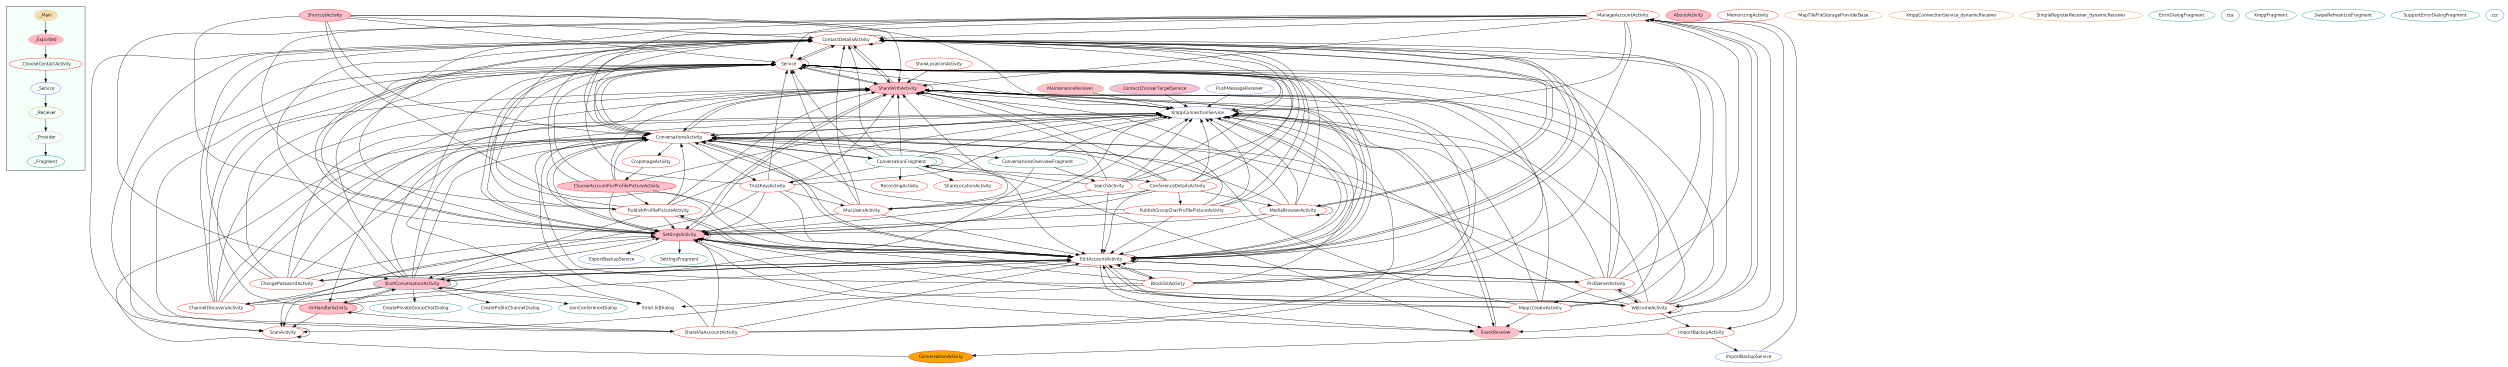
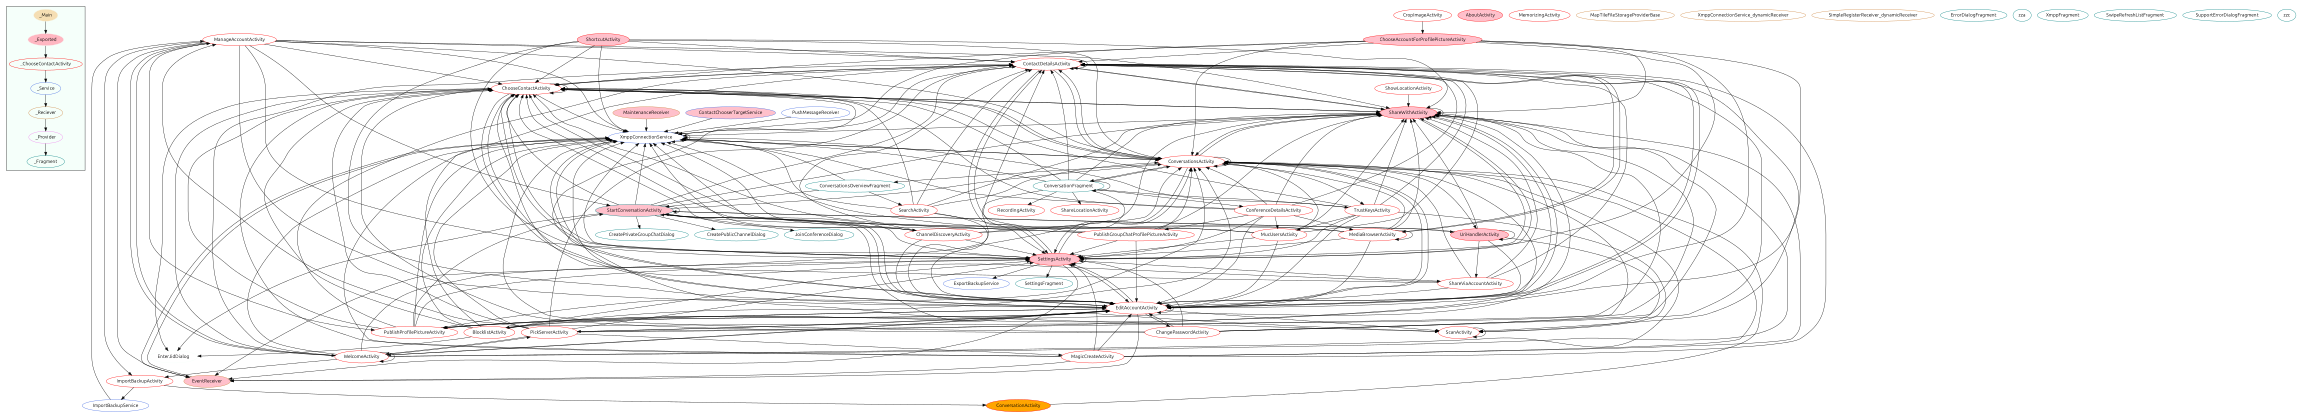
  digraph {
    fontname=Ubuntu
    node [color=red fontname=Ubuntu]
    edge [fontname=Ubuntu]
    n1 [label=_ChooseContactActivity]
    _Service [color=royalblue]
    _Reciever [color=peru]
    _Provider [color=violet]
    _Fragment [color=teal]
    _Main [color=mintcream fillcolor=wheat style=filled]
    _Exported [color=mintcream fillcolor=lightpink style=filled]
    ManageAccountActivity
    ContactDetailsActivity
-   ChooseContactActivity [label=Service]
+   ChooseContactActivity
    ShareWithActivity [fillcolor=pink style=filled]
    ConversationsActivity
    StartConversationActivity [color=teal fillcolor=pink style=filled]
    EditAccountActivity
    ImportBackupActivity
    SettingsActivity [fillcolor=pink style=filled]
    WelcomeActivity
    PublishProfilePictureActivity
    XmppConnectionService [color=royalblue]
    EventReceiver [color=peru fillcolor=pink style=filled]
    ScanActivity
    MediaBrowserActivity
    EnterJidDialog [color=mintcream]
    TrustKeysActivity
    UriHandlerActivity [fillcolor=pink style=filled]
    ConversationFragment [color=teal]
    ConversationsOverviewFragment [color=teal]
    ChannelDiscoveryActivity
    JoinConferenceDialog [color=teal]
    CreatePrivateGroupChatDialog [color=teal]
    CreatePublicChannelDialog [color=teal]
    ChangePasswordActivity
    PickServerActivity
    BlocklistActivity
    ConversationActivity [fillcolor=orange style=filled]
    ImportBackupService [color=royalblue]
    ExportBackupService [color=royalblue]
    SettingsFragment [color=teal]
    ShareViaAccountActivity
    ShortcutActivity [fillcolor=pink style=filled]
    ShowLocationActivity
    ChooseAccountForProfilePictureActivity [fillcolor=pink style=filled]
    CropImageActivity
    ConferenceDetailsActivity
    MucUsersActivity
    PublishGroupChatProfilePictureActivity
    MagicCreateActivity
    RecordingActivity
    ShareLocationActivity
    SearchActivity
    AboutActivity [fillcolor=pink style=filled]
    MemorizingActivity
    ContactChooserTargetService [color=royalblue fillcolor=pink style=filled]
    PushMessageReceiver [color=royalblue]
    MapTileFileStorageProviderBase [color=peru]
    XmppConnectionService_dynamicReceiver [color=peru]
    MaintenanceReceiver [color=peru fillcolor=pink style=filled]
    SimpleRegisterReceiver_dynamicReceiver [color=peru]
    ErrorDialogFragment [color=teal]
    zza [color=teal]
    XmppFragment [color=teal]
    SwipeRefreshListFragment [color=teal]
    SupportErrorDialogFragment [color=teal]
    zzc [color=teal]
    subgraph cluster_1 {
      bgcolor=mintcream
      n1
      _Service
      _Reciever
      _Provider
      _Fragment
      _Main
      _Exported
    }
    n1 -> _Service
    _Service -> _Reciever
    _Reciever -> _Provider
    _Provider -> _Fragment
    _Main -> _Exported
    _Exported -> n1
    ManageAccountActivity -> ContactDetailsActivity
    ManageAccountActivity -> ChooseContactActivity
    ManageAccountActivity -> ShareWithActivity
    ManageAccountActivity -> ConversationsActivity
    ManageAccountActivity -> StartConversationActivity
    ManageAccountActivity -> EditAccountActivity
    ManageAccountActivity -> ImportBackupActivity
    ManageAccountActivity -> SettingsActivity
    ManageAccountActivity -> WelcomeActivity
    ManageAccountActivity -> PublishProfilePictureActivity
    ManageAccountActivity -> XmppConnectionService
    ManageAccountActivity -> EventReceiver
    ContactDetailsActivity -> ContactDetailsActivity
    ContactDetailsActivity -> ChooseContactActivity
    ContactDetailsActivity -> ShareWithActivity
    ContactDetailsActivity -> ConversationsActivity
    ContactDetailsActivity -> EditAccountActivity
    ContactDetailsActivity -> SettingsActivity
    ContactDetailsActivity -> XmppConnectionService
    ContactDetailsActivity -> ScanActivity
    ContactDetailsActivity -> MediaBrowserActivity
    ChooseContactActivity -> ContactDetailsActivity
    ChooseContactActivity -> ChooseContactActivity
    ChooseContactActivity -> ShareWithActivity
    ChooseContactActivity -> ConversationsActivity
    ChooseContactActivity -> EditAccountActivity
    ChooseContactActivity -> SettingsActivity
    ChooseContactActivity -> XmppConnectionService
    ChooseContactActivity -> ScanActivity
    ChooseContactActivity -> EnterJidDialog
    ShareWithActivity -> ContactDetailsActivity
    ShareWithActivity -> ChooseContactActivity
    ShareWithActivity -> ShareWithActivity
    ShareWithActivity -> ConversationsActivity
    ShareWithActivity -> EditAccountActivity
    ShareWithActivity -> SettingsActivity
    ShareWithActivity -> XmppConnectionService
-   ConversationsActivity -> CropImageActivity
+   ConversationsActivity -> ContactDetailsActivity
    ConversationsActivity -> ChooseContactActivity
    ConversationsActivity -> ShareWithActivity
    ConversationsActivity -> ConversationsActivity
    ConversationsActivity -> EditAccountActivity
    ConversationsActivity -> SettingsActivity
    ConversationsActivity -> XmppConnectionService
    ConversationsActivity -> TrustKeysActivity
    ConversationsActivity -> UriHandlerActivity
    ConversationsActivity -> ConversationFragment
    ConversationsActivity -> ConversationsOverviewFragment
    StartConversationActivity -> ContactDetailsActivity
    StartConversationActivity -> ChooseContactActivity
    StartConversationActivity -> ShareWithActivity
    StartConversationActivity -> ConversationsActivity
    StartConversationActivity -> StartConversationActivity
    StartConversationActivity -> EditAccountActivity
    StartConversationActivity -> SettingsActivity
    StartConversationActivity -> XmppConnectionService
    StartConversationActivity -> ScanActivity
    StartConversationActivity -> EnterJidDialog
    StartConversationActivity -> UriHandlerActivity
    StartConversationActivity -> ChannelDiscoveryActivity
    StartConversationActivity -> JoinConferenceDialog
    StartConversationActivity -> CreatePrivateGroupChatDialog
    StartConversationActivity -> CreatePublicChannelDialog
    EditAccountActivity -> ContactDetailsActivity
    EditAccountActivity -> ChooseContactActivity
    EditAccountActivity -> ShareWithActivity
    EditAccountActivity -> ConversationsActivity
    EditAccountActivity -> StartConversationActivity
    EditAccountActivity -> EditAccountActivity
    EditAccountActivity -> SettingsActivity
    EditAccountActivity -> WelcomeActivity
    EditAccountActivity -> PublishProfilePictureActivity
    EditAccountActivity -> XmppConnectionService
    EditAccountActivity -> EventReceiver
    EditAccountActivity -> ScanActivity
    EditAccountActivity -> ChangePasswordActivity
    EditAccountActivity -> PickServerActivity
    EditAccountActivity -> BlocklistActivity
    ImportBackupActivity -> ConversationActivity
    ImportBackupActivity -> ImportBackupService
    SettingsActivity -> ContactDetailsActivity
    SettingsActivity -> ChooseContactActivity
    SettingsActivity -> ShareWithActivity
    SettingsActivity -> ConversationsActivity
    SettingsActivity -> EditAccountActivity
    SettingsActivity -> SettingsActivity
    SettingsActivity -> XmppConnectionService
    SettingsActivity -> EventReceiver
    SettingsActivity -> ExportBackupService
    SettingsActivity -> SettingsFragment
    WelcomeActivity -> ManageAccountActivity
    WelcomeActivity -> ContactDetailsActivity
    WelcomeActivity -> ChooseContactActivity
    WelcomeActivity -> ShareWithActivity
    WelcomeActivity -> ConversationsActivity
    WelcomeActivity -> EditAccountActivity
    WelcomeActivity -> ImportBackupActivity
    WelcomeActivity -> SettingsActivity
    WelcomeActivity -> WelcomeActivity
    WelcomeActivity -> XmppConnectionService
    WelcomeActivity -> PickServerActivity
    PublishProfilePictureActivity -> ContactDetailsActivity
    PublishProfilePictureActivity -> ChooseContactActivity
    PublishProfilePictureActivity -> ShareWithActivity
    PublishProfilePictureActivity -> ConversationsActivity
    PublishProfilePictureActivity -> StartConversationActivity
    PublishProfilePictureActivity -> EditAccountActivity
    PublishProfilePictureActivity -> SettingsActivity
    PublishProfilePictureActivity -> XmppConnectionService
    XmppConnectionService -> ConversationsActivity
    XmppConnectionService -> EditAccountActivity
    XmppConnectionService -> XmppConnectionService
    XmppConnectionService -> EventReceiver
    EventReceiver -> XmppConnectionService
    ScanActivity -> ScanActivity
    MediaBrowserActivity -> ContactDetailsActivity
    MediaBrowserActivity -> ChooseContactActivity
    MediaBrowserActivity -> ShareWithActivity
    MediaBrowserActivity -> ConversationsActivity
    MediaBrowserActivity -> EditAccountActivity
    MediaBrowserActivity -> SettingsActivity
    MediaBrowserActivity -> XmppConnectionService
    MediaBrowserActivity -> MediaBrowserActivity
    TrustKeysActivity -> ContactDetailsActivity
    TrustKeysActivity -> ChooseContactActivity
    TrustKeysActivity -> ShareWithActivity
    TrustKeysActivity -> EditAccountActivity
    TrustKeysActivity -> SettingsActivity
    TrustKeysActivity -> XmppConnectionService
    TrustKeysActivity -> ScanActivity
    TrustKeysActivity -> MucUsersActivity
    UriHandlerActivity -> ShareWithActivity
    UriHandlerActivity -> StartConversationActivity
    UriHandlerActivity -> EditAccountActivity
    UriHandlerActivity -> ScanActivity
    UriHandlerActivity -> UriHandlerActivity
    UriHandlerActivity -> ShareViaAccountActivity
    ConversationFragment -> ContactDetailsActivity
    ConversationFragment -> ChooseContactActivity
    ConversationFragment -> ShareWithActivity
    ConversationFragment -> ConversationsActivity
    ConversationFragment -> EditAccountActivity
    ConversationFragment -> XmppConnectionService
    ConversationFragment -> EventReceiver
    ConversationFragment -> TrustKeysActivity
    ConversationFragment -> ConversationFragment
    ConversationFragment -> ConferenceDetailsActivity
    ConversationFragment -> RecordingActivity
    ConversationFragment -> ShareLocationActivity
    ConversationsOverviewFragment -> StartConversationActivity
    ConversationsOverviewFragment -> XmppConnectionService
    ConversationsOverviewFragment -> SearchActivity
    ChannelDiscoveryActivity -> ContactDetailsActivity
    ChannelDiscoveryActivity -> ChooseContactActivity
    ChannelDiscoveryActivity -> ShareWithActivity
    ChannelDiscoveryActivity -> ConversationsActivity
    ChannelDiscoveryActivity -> EditAccountActivity
    ChannelDiscoveryActivity -> SettingsActivity
    ChannelDiscoveryActivity -> XmppConnectionService
    ChangePasswordActivity -> ContactDetailsActivity
    ChangePasswordActivity -> ChooseContactActivity
    ChangePasswordActivity -> ShareWithActivity
    ChangePasswordActivity -> ConversationsActivity
    ChangePasswordActivity -> EditAccountActivity
    ChangePasswordActivity -> SettingsActivity
    ChangePasswordActivity -> XmppConnectionService
    PickServerActivity -> ManageAccountActivity
    PickServerActivity -> ContactDetailsActivity
    PickServerActivity -> ChooseContactActivity
    PickServerActivity -> ShareWithActivity
    PickServerActivity -> ConversationsActivity
    PickServerActivity -> EditAccountActivity
    PickServerActivity -> SettingsActivity
    PickServerActivity -> WelcomeActivity
    PickServerActivity -> XmppConnectionService
    PickServerActivity -> MagicCreateActivity
    BlocklistActivity -> ContactDetailsActivity
    BlocklistActivity -> ChooseContactActivity
    BlocklistActivity -> ShareWithActivity
    BlocklistActivity -> ConversationsActivity
    BlocklistActivity -> EditAccountActivity
    BlocklistActivity -> SettingsActivity
    BlocklistActivity -> XmppConnectionService
    BlocklistActivity -> EnterJidDialog
    ConversationActivity -> ConversationsActivity
    ImportBackupService -> ManageAccountActivity
    ShareViaAccountActivity -> ContactDetailsActivity
    ShareViaAccountActivity -> ChooseContactActivity
    ShareViaAccountActivity -> ShareWithActivity
    ShareViaAccountActivity -> ConversationsActivity
    ShareViaAccountActivity -> EditAccountActivity
-   ShareViaAccountActivity -> SettingsActivity
+   SettingsActivity -> ShareViaAccountActivity
    ShareViaAccountActivity -> XmppConnectionService
    ShortcutActivity -> ContactDetailsActivity
    ShortcutActivity -> ChooseContactActivity
    ShortcutActivity -> ShareWithActivity
    ShortcutActivity -> ConversationsActivity
    ShortcutActivity -> EditAccountActivity
    ShortcutActivity -> SettingsActivity
    ShortcutActivity -> XmppConnectionService
    ShowLocationActivity -> ShareWithActivity
    ChooseAccountForProfilePictureActivity -> ContactDetailsActivity
    ChooseAccountForProfilePictureActivity -> ChooseContactActivity
    ChooseAccountForProfilePictureActivity -> ShareWithActivity
    ChooseAccountForProfilePictureActivity -> ConversationsActivity
    ChooseAccountForProfilePictureActivity -> EditAccountActivity
    ChooseAccountForProfilePictureActivity -> SettingsActivity
    ChooseAccountForProfilePictureActivity -> PublishProfilePictureActivity
    ChooseAccountForProfilePictureActivity -> XmppConnectionService
    CropImageActivity -> ChooseAccountForProfilePictureActivity
    ConferenceDetailsActivity -> ContactDetailsActivity
    ConferenceDetailsActivity -> ChooseContactActivity
    ConferenceDetailsActivity -> ShareWithActivity
    ConferenceDetailsActivity -> ConversationsActivity
    ConferenceDetailsActivity -> EditAccountActivity
    ConferenceDetailsActivity -> SettingsActivity
    ConferenceDetailsActivity -> XmppConnectionService
    ConferenceDetailsActivity -> MediaBrowserActivity
    ConferenceDetailsActivity -> MucUsersActivity
    ConferenceDetailsActivity -> PublishGroupChatProfilePictureActivity
    MucUsersActivity -> ContactDetailsActivity
    MucUsersActivity -> ChooseContactActivity
    MucUsersActivity -> ShareWithActivity
    MucUsersActivity -> ConversationsActivity
    MucUsersActivity -> EditAccountActivity
    MucUsersActivity -> SettingsActivity
    MucUsersActivity -> XmppConnectionService
    PublishGroupChatProfilePictureActivity -> ContactDetailsActivity
    PublishGroupChatProfilePictureActivity -> ChooseContactActivity
    PublishGroupChatProfilePictureActivity -> ShareWithActivity
    PublishGroupChatProfilePictureActivity -> ConversationsActivity
    PublishGroupChatProfilePictureActivity -> EditAccountActivity
    PublishGroupChatProfilePictureActivity -> SettingsActivity
    PublishGroupChatProfilePictureActivity -> XmppConnectionService
    MagicCreateActivity -> ContactDetailsActivity
    MagicCreateActivity -> ChooseContactActivity
    MagicCreateActivity -> ShareWithActivity
    MagicCreateActivity -> ConversationsActivity
    MagicCreateActivity -> EditAccountActivity
    MagicCreateActivity -> SettingsActivity
    MagicCreateActivity -> XmppConnectionService
    MagicCreateActivity -> EventReceiver
    SearchActivity -> ContactDetailsActivity
    SearchActivity -> ChooseContactActivity
    SearchActivity -> ShareWithActivity
    SearchActivity -> ConversationsActivity
    SearchActivity -> EditAccountActivity
    SearchActivity -> SettingsActivity
    SearchActivity -> XmppConnectionService
    ContactChooserTargetService -> XmppConnectionService
    PushMessageReceiver -> XmppConnectionService
    MaintenanceReceiver -> XmppConnectionService
  }
